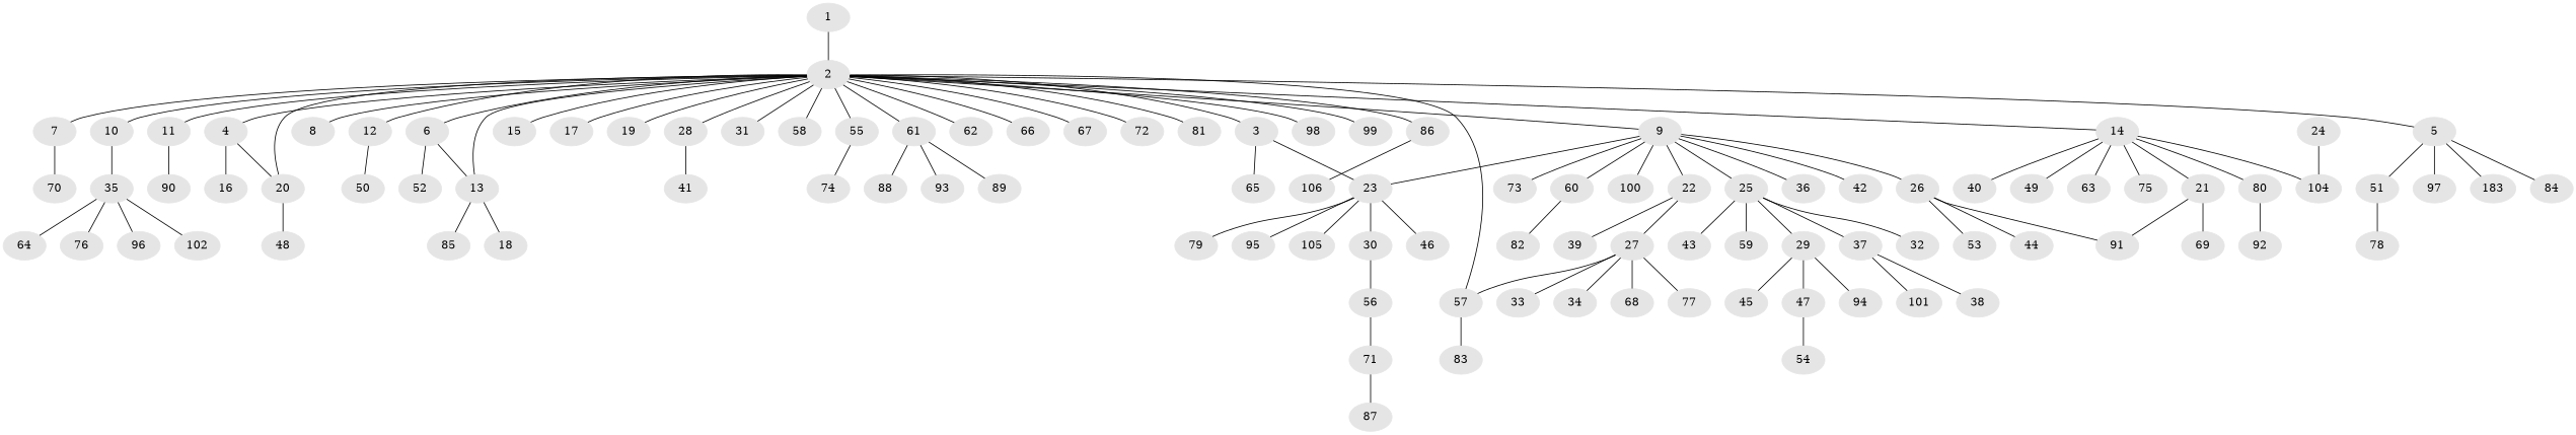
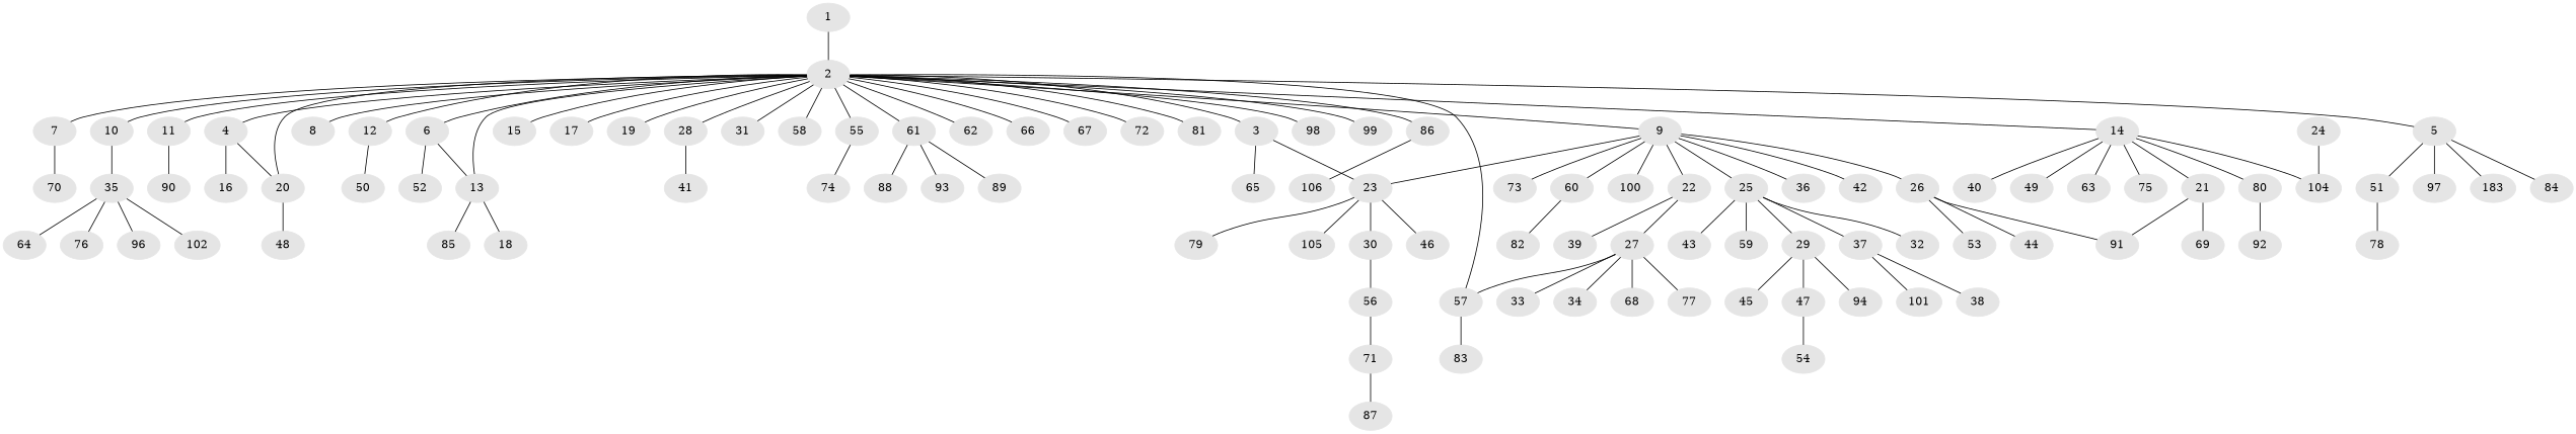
  graph {
    node [color=gray90 style=filled]
    1
    2
    3
    4
    5
    6
    7
    8
    9
    10
    11
    12
    13
    14
    15
    17
    19
    20
    28
    31
    55
    57
    58
    61
    62
    66
    67
    72
    81
    86
    98
    99
    23
    65
    16
    51
    84
    97
    n39 [label=183]
    52
    70
    22
    25
    26
    36
    42
    60
    73
    100
    35
    90
    50
    18
    85
    21
    40
    49
    63
    75
    80
    104
    48
    41
    74
    83
    88
    89
    93
    106
    30
    46
    79
-   95
    105
    78
    27
    39
    29
    32
    37
    43
    59
    91
    44
    53
    82
    64
    76
    96
    102
    69
    24
    92
    33
    34
    68
    77
    56
    45
    47
    94
    38
    101
    54
    71
    87
    1 -- 2
    2 -- 3
    2 -- 4
    2 -- 5
    2 -- 6
    2 -- 7
    2 -- 8
    2 -- 9
    2 -- 10
    2 -- 11
    2 -- 12
    2 -- 13
    2 -- 14
    2 -- 15
    2 -- 17
    2 -- 19
    2 -- 20
    2 -- 28
    2 -- 31
    2 -- 55
    2 -- 57
    2 -- 58
    2 -- 61
    2 -- 62
    2 -- 66
    2 -- 67
    2 -- 72
    2 -- 81
    2 -- 86
    2 -- 98
    2 -- 99
    3 -- 23
    3 -- 65
    4 -- 20
    4 -- 16
    5 -- 51
    5 -- 84
    5 -- 97
    5 -- n39
    6 -- 13
    6 -- 52
    7 -- 70
    9 -- 23
    9 -- 22
    9 -- 25
    9 -- 26
    9 -- 36
    9 -- 42
    9 -- 60
    9 -- 73
    9 -- 100
    10 -- 35
    11 -- 90
    12 -- 50
    13 -- 18
    13 -- 85
    14 -- 21
    14 -- 40
    14 -- 49
    14 -- 63
    14 -- 75
    14 -- 80
    14 -- 104
    20 -- 48
    28 -- 41
    55 -- 74
    57 -- 83
    61 -- 88
    61 -- 89
    61 -- 93
    86 -- 106
    23 -- 30
    23 -- 46
    23 -- 79
-   23 -- 95
    23 -- 105
    51 -- 78
    22 -- 27
    22 -- 39
    25 -- 29
    25 -- 32
    25 -- 37
    25 -- 43
    25 -- 59
    26 -- 91
    26 -- 44
    26 -- 53
    60 -- 82
    35 -- 64
    35 -- 76
    35 -- 96
    35 -- 102
    21 -- 91
    21 -- 69
    80 -- 92
    30 -- 56
    27 -- 57
    27 -- 33
    27 -- 34
    27 -- 68
    27 -- 77
    29 -- 45
    29 -- 47
    29 -- 94
    37 -- 38
    37 -- 101
    24 -- 104
    56 -- 71
    47 -- 54
    71 -- 87
  }
